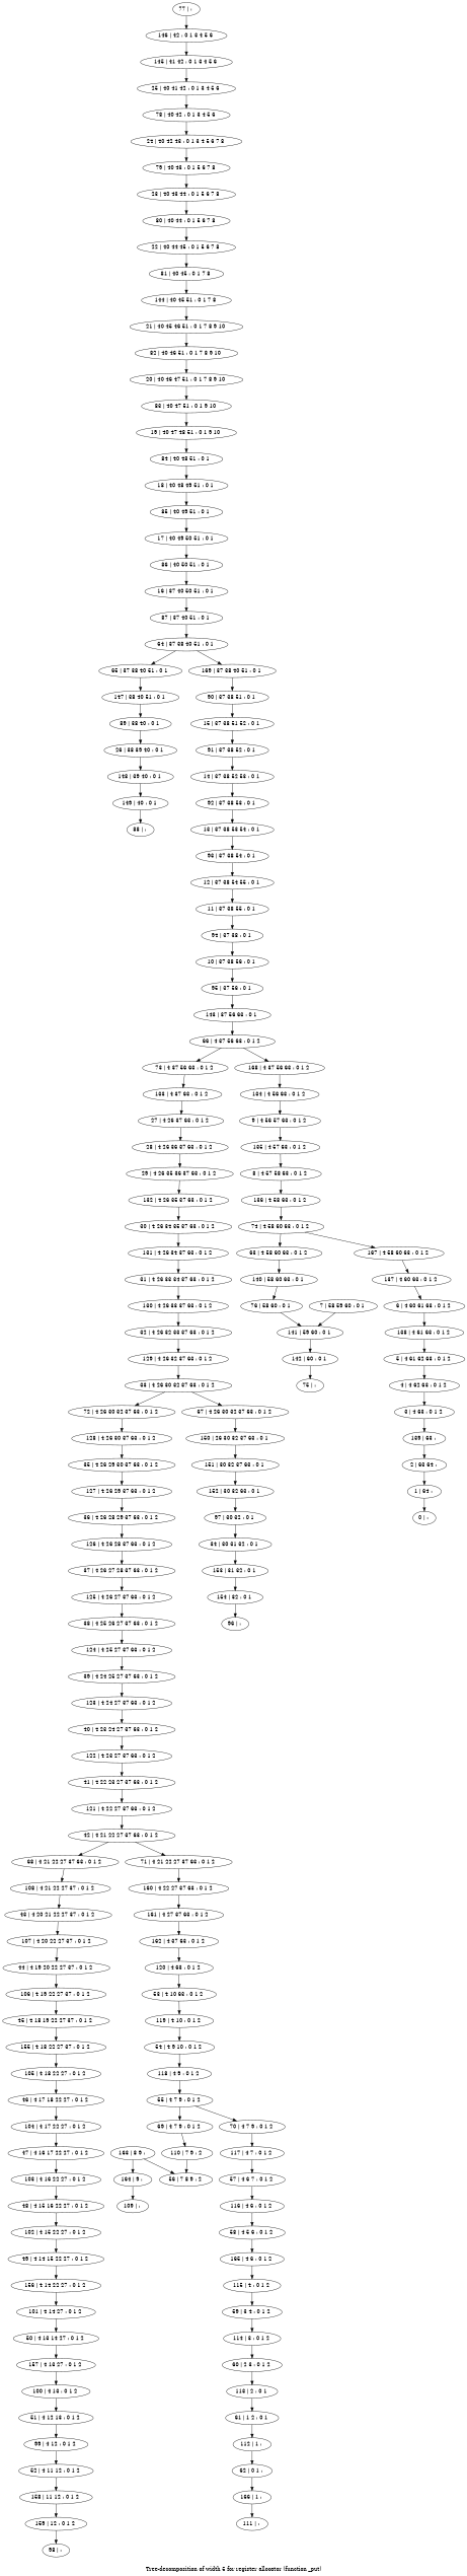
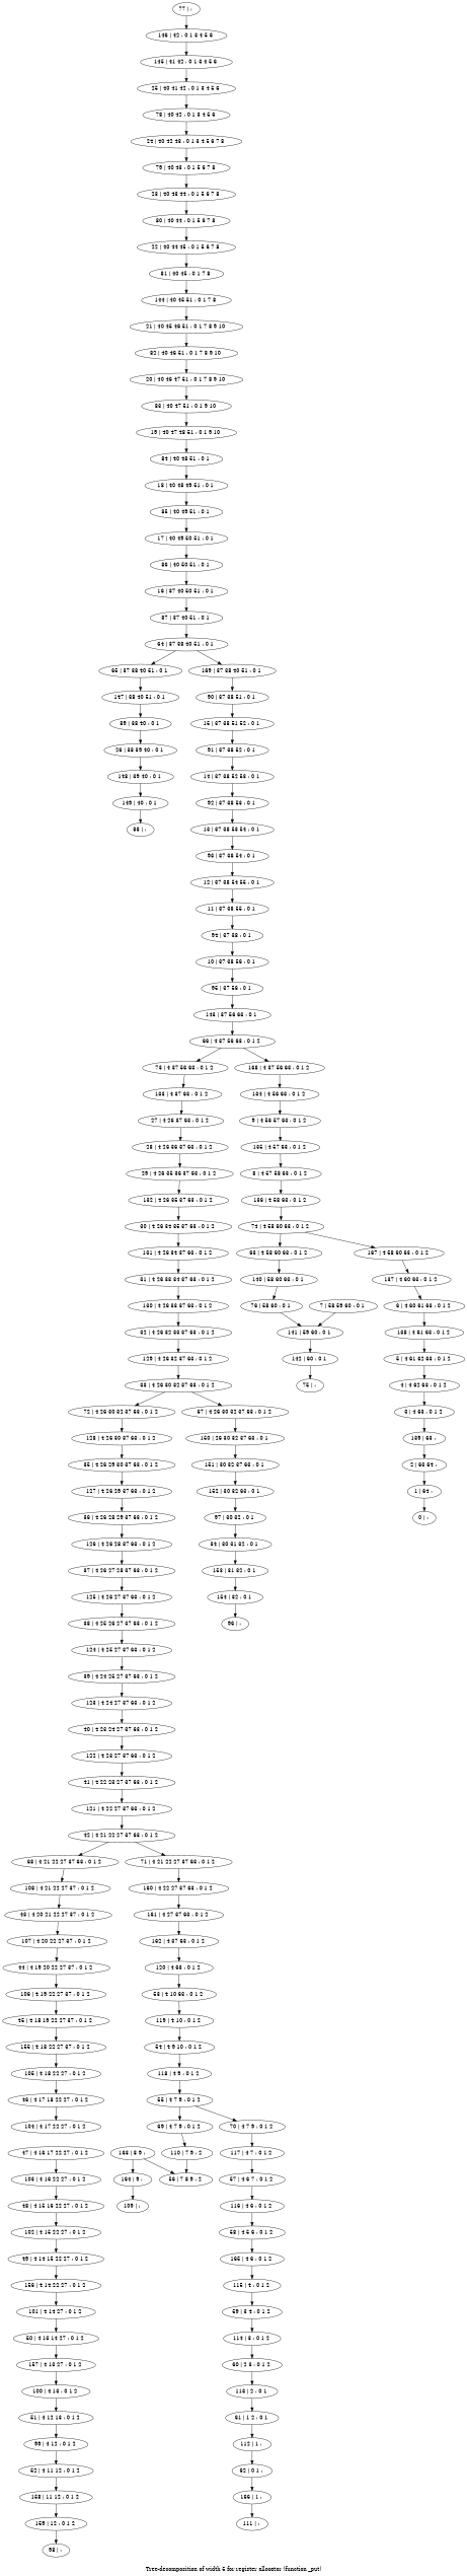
  digraph {
    label="Tree-decomposition of width 5 for register allocator (function _put)"
    n1 [label="0 | : "]
    n2 [label="1 | 64 : "]
    n3 [label="2 | 63 64 : "]
    n4 [label="3 | 4 63 : 0 1 2 "]
    n5 [label="139 | 63 : "]
    n6 [label="4 | 4 62 63 : 0 1 2 "]
    n7 [label="5 | 4 61 62 63 : 0 1 2 "]
    n8 [label="6 | 4 60 61 63 : 0 1 2 "]
    n9 [label="138 | 4 61 63 : 0 1 2 "]
    n10 [label="7 | 58 59 60 : 0 1 "]
    n11 [label="141 | 59 60 : 0 1 "]
    n12 [label="142 | 60 : 0 1 "]
    n13 [label="8 | 4 57 58 63 : 0 1 2 "]
    n14 [label="136 | 4 58 63 : 0 1 2 "]
    n15 [label="74 | 4 58 60 63 : 0 1 2 "]
    n16 [label="9 | 4 56 57 63 : 0 1 2 "]
    n17 [label="135 | 4 57 63 : 0 1 2 "]
    n18 [label="10 | 37 38 56 : 0 1 "]
    n19 [label="95 | 37 56 : 0 1 "]
    n20 [label="143 | 37 56 63 : 0 1 "]
    n21 [label="11 | 37 38 55 : 0 1 "]
    n22 [label="94 | 37 38 : 0 1 "]
    n23 [label="12 | 37 38 54 55 : 0 1 "]
    n24 [label="13 | 37 38 53 54 : 0 1 "]
    n25 [label="93 | 37 38 54 : 0 1 "]
    n26 [label="14 | 37 38 52 53 : 0 1 "]
    n27 [label="92 | 37 38 53 : 0 1 "]
    n28 [label="15 | 37 38 51 52 : 0 1 "]
    n29 [label="91 | 37 38 52 : 0 1 "]
    n30 [label="16 | 37 40 50 51 : 0 1 "]
    n31 [label="87 | 37 40 51 : 0 1 "]
    n32 [label="64 | 37 38 40 51 : 0 1 "]
    n33 [label="17 | 40 49 50 51 : 0 1 "]
    n34 [label="86 | 40 50 51 : 0 1 "]
    n35 [label="18 | 40 48 49 51 : 0 1 "]
    n36 [label="85 | 40 49 51 : 0 1 "]
    n37 [label="19 | 40 47 48 51 : 0 1 9 10 "]
    n38 [label="84 | 40 48 51 : 0 1 "]
    n39 [label="20 | 40 46 47 51 : 0 1 7 8 9 10 "]
    n40 [label="83 | 40 47 51 : 0 1 9 10 "]
    n41 [label="21 | 40 45 46 51 : 0 1 7 8 9 10 "]
    n42 [label="82 | 40 46 51 : 0 1 7 8 9 10 "]
    n43 [label="22 | 40 44 45 : 0 1 5 6 7 8 "]
    n44 [label="81 | 40 45 : 0 1 7 8 "]
    n45 [label="144 | 40 45 51 : 0 1 7 8 "]
    n46 [label="23 | 40 43 44 : 0 1 5 6 7 8 "]
    n47 [label="80 | 40 44 : 0 1 5 6 7 8 "]
    n48 [label="24 | 40 42 43 : 0 1 3 4 5 6 7 8 "]
    n49 [label="79 | 40 43 : 0 1 5 6 7 8 "]
    n50 [label="25 | 40 41 42 : 0 1 3 4 5 6 "]
    n51 [label="78 | 40 42 : 0 1 3 4 5 6 "]
    n52 [label="26 | 38 39 40 : 0 1 "]
    n53 [label="148 | 39 40 : 0 1 "]
    n54 [label="149 | 40 : 0 1 "]
    n55 [label="27 | 4 26 37 63 : 0 1 2 "]
    n56 [label="28 | 4 26 36 37 63 : 0 1 2 "]
    n57 [label="29 | 4 26 35 36 37 63 : 0 1 2 "]
    n58 [label="132 | 4 26 35 37 63 : 0 1 2 "]
    n59 [label="30 | 4 26 34 35 37 63 : 0 1 2 "]
    n60 [label="131 | 4 26 34 37 63 : 0 1 2 "]
    n61 [label="31 | 4 26 33 34 37 63 : 0 1 2 "]
    n62 [label="130 | 4 26 33 37 63 : 0 1 2 "]
    n63 [label="32 | 4 26 32 33 37 63 : 0 1 2 "]
    n64 [label="129 | 4 26 32 37 63 : 0 1 2 "]
    n65 [label="33 | 4 26 30 32 37 63 : 0 1 2 "]
    n66 [label="67 | 4 26 30 32 37 63 : 0 1 2 "]
    n67 [label="72 | 4 26 30 32 37 63 : 0 1 2 "]
    n68 [label="150 | 26 30 32 37 63 : 0 1 "]
    n69 [label="128 | 4 26 30 37 63 : 0 1 2 "]
    n70 [label="34 | 30 31 32 : 0 1 "]
    n71 [label="153 | 31 32 : 0 1 "]
    n72 [label="154 | 32 : 0 1 "]
    n73 [label="35 | 4 26 29 30 37 63 : 0 1 2 "]
    n74 [label="127 | 4 26 29 37 63 : 0 1 2 "]
    n75 [label="36 | 4 26 28 29 37 63 : 0 1 2 "]
    n76 [label="126 | 4 26 28 37 63 : 0 1 2 "]
    n77 [label="37 | 4 26 27 28 37 63 : 0 1 2 "]
    n78 [label="125 | 4 26 27 37 63 : 0 1 2 "]
    n79 [label="38 | 4 25 26 27 37 63 : 0 1 2 "]
    n80 [label="124 | 4 25 27 37 63 : 0 1 2 "]
    n81 [label="39 | 4 24 25 27 37 63 : 0 1 2 "]
    n82 [label="123 | 4 24 27 37 63 : 0 1 2 "]
    n83 [label="40 | 4 23 24 27 37 63 : 0 1 2 "]
    n84 [label="122 | 4 23 27 37 63 : 0 1 2 "]
    n85 [label="41 | 4 22 23 27 37 63 : 0 1 2 "]
    n86 [label="121 | 4 22 27 37 63 : 0 1 2 "]
    n87 [label="42 | 4 21 22 27 37 63 : 0 1 2 "]
    n88 [label="68 | 4 21 22 27 37 63 : 0 1 2 "]
    n89 [label="71 | 4 21 22 27 37 63 : 0 1 2 "]
    n90 [label="108 | 4 21 22 27 37 : 0 1 2 "]
    n91 [label="160 | 4 22 27 37 63 : 0 1 2 "]
    n92 [label="43 | 4 20 21 22 27 37 : 0 1 2 "]
    n93 [label="107 | 4 20 22 27 37 : 0 1 2 "]
    n94 [label="44 | 4 19 20 22 27 37 : 0 1 2 "]
    n95 [label="106 | 4 19 22 27 37 : 0 1 2 "]
    n96 [label="45 | 4 18 19 22 27 37 : 0 1 2 "]
    n97 [label="155 | 4 18 22 27 37 : 0 1 2 "]
    n98 [label="105 | 4 18 22 27 : 0 1 2 "]
    n99 [label="46 | 4 17 18 22 27 : 0 1 2 "]
    n100 [label="104 | 4 17 22 27 : 0 1 2 "]
    n101 [label="47 | 4 16 17 22 27 : 0 1 2 "]
    n102 [label="103 | 4 16 22 27 : 0 1 2 "]
    n103 [label="48 | 4 15 16 22 27 : 0 1 2 "]
    n104 [label="102 | 4 15 22 27 : 0 1 2 "]
    n105 [label="49 | 4 14 15 22 27 : 0 1 2 "]
    n106 [label="156 | 4 14 22 27 : 0 1 2 "]
    n107 [label="101 | 4 14 27 : 0 1 2 "]
    n108 [label="50 | 4 13 14 27 : 0 1 2 "]
    n109 [label="157 | 4 13 27 : 0 1 2 "]
    n110 [label="100 | 4 13 : 0 1 2 "]
    n111 [label="51 | 4 12 13 : 0 1 2 "]
    n112 [label="99 | 4 12 : 0 1 2 "]
    n113 [label="52 | 4 11 12 : 0 1 2 "]
    n114 [label="158 | 11 12 : 0 1 2 "]
    n115 [label="159 | 12 : 0 1 2 "]
    n116 [label="53 | 4 10 63 : 0 1 2 "]
    n117 [label="119 | 4 10 : 0 1 2 "]
    n118 [label="54 | 4 9 10 : 0 1 2 "]
    n119 [label="118 | 4 9 : 0 1 2 "]
    n120 [label="55 | 4 7 9 : 0 1 2 "]
    n121 [label="69 | 4 7 9 : 0 1 2 "]
    n122 [label="70 | 4 7 9 : 0 1 2 "]
    n123 [label="110 | 7 9 : 2 "]
    n124 [label="117 | 4 7 : 0 1 2 "]
    n125 [label="56 | 7 8 9 : 2 "]
    n126 [label="163 | 8 9 : "]
    n127 [label="164 | 9 : "]
    n128 [label="57 | 4 6 7 : 0 1 2 "]
    n129 [label="116 | 4 6 : 0 1 2 "]
    n130 [label="58 | 4 5 6 : 0 1 2 "]
    n131 [label="165 | 4 6 : 0 1 2 "]
    n132 [label="115 | 4 : 0 1 2 "]
    n133 [label="59 | 3 4 : 0 1 2 "]
    n134 [label="114 | 3 : 0 1 2 "]
    n135 [label="60 | 2 3 : 0 1 2 "]
    n136 [label="113 | 2 : 0 1 "]
    n137 [label="61 | 1 2 : 0 1 "]
    n138 [label="112 | 1 : "]
    n139 [label="62 | 0 1 : "]
    n140 [label="166 | 1 : "]
    n141 [label="111 | : "]
    n142 [label="63 | 4 58 60 63 : 0 1 2 "]
    n143 [label="140 | 58 60 63 : 0 1 "]
    n144 [label="76 | 58 60 : 0 1 "]
    n145 [label="65 | 37 38 40 51 : 0 1 "]
    n146 [label="169 | 37 38 40 51 : 0 1 "]
    n147 [label="147 | 38 40 51 : 0 1 "]
    n148 [label="90 | 37 38 51 : 0 1 "]
    n149 [label="89 | 38 40 : 0 1 "]
    n150 [label="66 | 4 37 56 63 : 0 1 2 "]
    n151 [label="73 | 4 37 56 63 : 0 1 2 "]
    n152 [label="168 | 4 37 56 63 : 0 1 2 "]
    n153 [label="133 | 4 37 63 : 0 1 2 "]
    n154 [label="134 | 4 56 63 : 0 1 2 "]
    n155 [label="151 | 30 32 37 63 : 0 1 "]
    n156 [label="161 | 4 27 37 63 : 0 1 2 "]
    n157 [label="167 | 4 58 60 63 : 0 1 2 "]
    n158 [label="137 | 4 60 63 : 0 1 2 "]
    n159 [label="75 | : "]
    n160 [label="77 | : "]
    n161 [label="146 | 42 : 0 1 3 4 5 6 "]
    n162 [label="145 | 41 42 : 0 1 3 4 5 6 "]
    n163 [label="88 | : "]
    n164 [label="96 | : "]
    n165 [label="97 | 30 32 : 0 1 "]
    n166 [label="98 | : "]
    n167 [label="109 | : "]
    n168 [label="120 | 4 63 : 0 1 2 "]
    n169 [label="152 | 30 32 63 : 0 1 "]
    n170 [label="162 | 4 37 63 : 0 1 2 "]
    n2 -> n1
    n3 -> n2
    n4 -> n5
    n5 -> n3
    n6 -> n4
    n7 -> n6
    n8 -> n9
    n9 -> n7
    n10 -> n11
    n11 -> n12
    n12 -> n159
    n13 -> n14
    n14 -> n15
    n15 -> n142
    n15 -> n157
    n16 -> n17
    n17 -> n13
    n18 -> n19
    n19 -> n20
    n20 -> n150
    n21 -> n22
    n22 -> n18
    n23 -> n21
    n24 -> n25
    n25 -> n23
    n26 -> n27
    n27 -> n24
    n28 -> n29
    n29 -> n26
    n30 -> n31
    n31 -> n32
    n32 -> n145
    n32 -> n146
    n33 -> n34
    n34 -> n30
    n35 -> n36
    n36 -> n33
    n37 -> n38
    n38 -> n35
    n39 -> n40
    n40 -> n37
    n41 -> n42
    n42 -> n39
    n43 -> n44
    n44 -> n45
    n45 -> n41
    n46 -> n47
    n47 -> n43
    n48 -> n49
    n49 -> n46
    n50 -> n51
    n51 -> n48
    n52 -> n53
    n53 -> n54
    n54 -> n163
    n55 -> n56
    n56 -> n57
    n57 -> n58
    n58 -> n59
    n59 -> n60
    n60 -> n61
    n61 -> n62
    n62 -> n63
    n63 -> n64
    n64 -> n65
    n65 -> n66
    n65 -> n67
    n66 -> n68
    n67 -> n69
    n68 -> n155
    n69 -> n73
    n70 -> n71
    n71 -> n72
    n72 -> n164
    n73 -> n74
    n74 -> n75
    n75 -> n76
    n76 -> n77
    n77 -> n78
    n78 -> n79
    n79 -> n80
    n80 -> n81
    n81 -> n82
    n82 -> n83
    n83 -> n84
    n84 -> n85
    n85 -> n86
    n86 -> n87
    n87 -> n88
    n87 -> n89
    n88 -> n90
    n89 -> n91
    n90 -> n92
    n91 -> n156
    n92 -> n93
    n93 -> n94
    n94 -> n95
    n95 -> n96
    n96 -> n97
    n97 -> n98
    n98 -> n99
    n99 -> n100
-   n100 -> n101
    n101 -> n102
    n102 -> n103
    n103 -> n104
    n104 -> n105
    n105 -> n106
    n106 -> n107
    n107 -> n108
    n108 -> n109
    n109 -> n110
    n110 -> n111
    n111 -> n112
    n112 -> n113
    n113 -> n114
    n114 -> n115
    n115 -> n166
    n116 -> n117
    n117 -> n118
    n118 -> n119
    n119 -> n120
    n120 -> n121
    n120 -> n122
    n121 -> n123
    n122 -> n124
    n123 -> n125
    n124 -> n128
    n126 -> n125
    n126 -> n127
    n127 -> n167
    n128 -> n129
    n129 -> n130
    n130 -> n131
    n131 -> n132
    n132 -> n133
    n133 -> n134
    n134 -> n135
    n135 -> n136
    n136 -> n137
    n137 -> n138
    n138 -> n139
    n139 -> n140
    n140 -> n141
    n142 -> n143
    n143 -> n144
    n144 -> n11
    n145 -> n147
    n146 -> n148
    n147 -> n149
    n148 -> n28
    n149 -> n52
    n150 -> n151
    n150 -> n152
    n151 -> n153
    n152 -> n154
    n153 -> n55
    n154 -> n16
    n155 -> n169
    n156 -> n170
    n157 -> n158
    n158 -> n8
    n160 -> n161
    n161 -> n162
    n162 -> n50
    n165 -> n70
    n168 -> n116
    n169 -> n165
    n170 -> n168
  }
